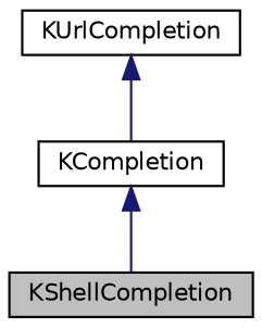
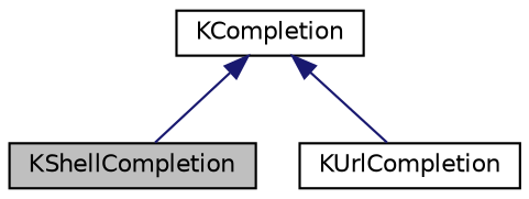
  digraph {
    node [color=black fillcolor=white fontname=Helvetica fontsize=10 shape=record style=filled]
    edge [color=midnightblue dir=back fontname=Helvetica fontsize=10 labelfontname=Helvetica labelfontsize=10 style=solid]
    n1 [fillcolor=grey75 fontcolor=black height=0.2 label=KShellCompletion width=0.4]
    n2 [height=0.2 label=KUrlCompletion width=0.4]
    n3 [height=0.2 label=KCompletion width=0.4]
    n3 -> n1
-   n2 -> n3
+   n3 -> n2
  }
